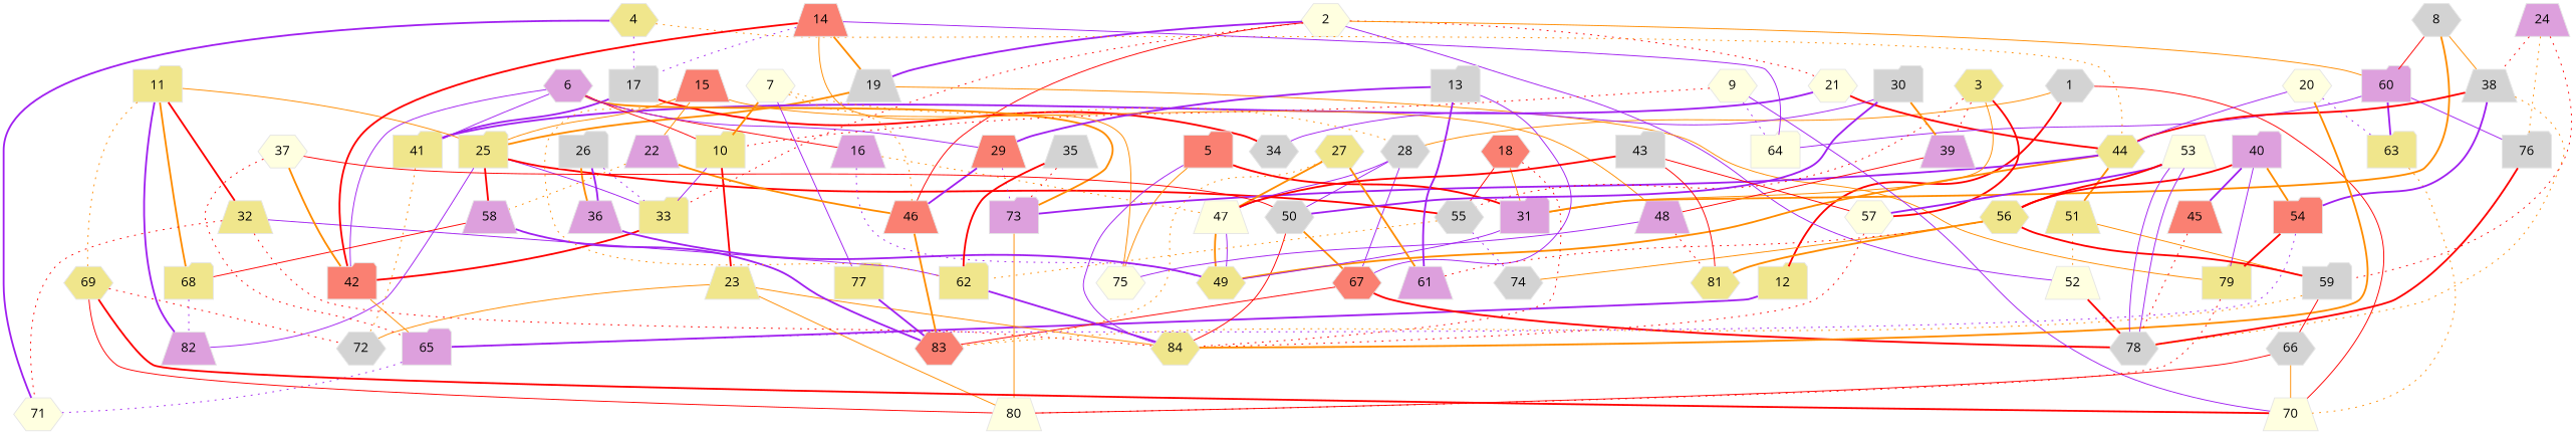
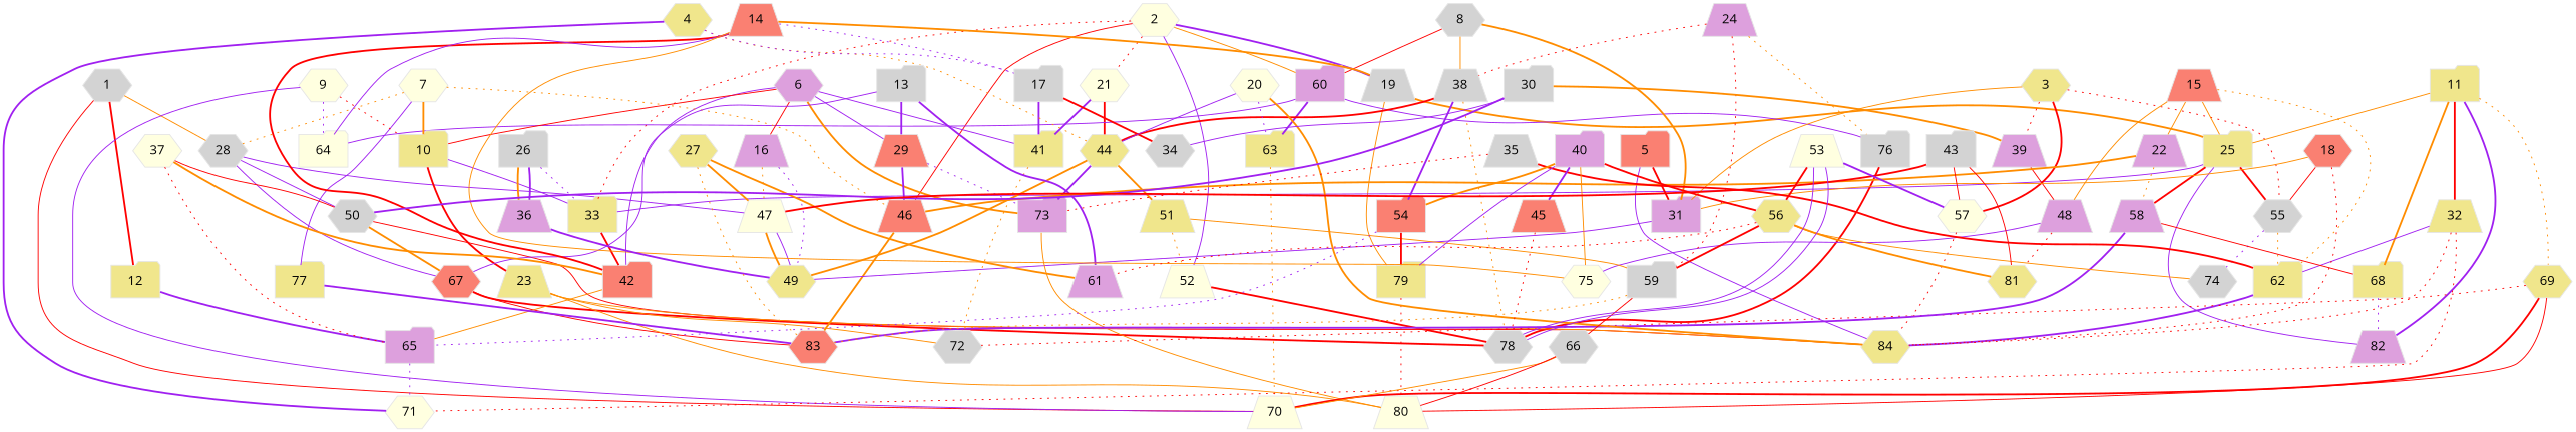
  graph {
    fontname="Open Sans"
    node [color=gray90 fillcolor=khaki fontname="Open Sans" shape=hexagon style=filled]
    edge [color=purple fontname="Open Sans" style=bold]
    1 [fillcolor=lightgrey]
    12 [shape=folder]
    28 [fillcolor=lightgrey]
    70 [fillcolor=lightyellow shape=trapezium]
    65 [fillcolor=plum shape=folder]
    67 [fillcolor=salmon]
    47 [fillcolor=lightyellow shape=trapezium]
    50 [fillcolor=lightgrey]
    2 [fillcolor=lightyellow]
    19 [fillcolor=lightgrey shape=trapezium]
    21 [fillcolor=lightyellow]
    33 [shape=folder]
    46 [fillcolor=salmon shape=trapezium]
    52 [fillcolor=lightyellow shape=trapezium]
    60 [fillcolor=plum shape=folder]
    25 [shape=folder]
    79 [shape=folder]
    44
    41 [shape=folder]
    42 [fillcolor=salmon shape=folder]
    83 [fillcolor=salmon]
    78 [fillcolor=lightgrey]
    64 [fillcolor=lightyellow shape=folder]
    63 [shape=folder]
    76 [fillcolor=lightgrey shape=folder]
    31 [fillcolor=plum shape=folder]
    3
    39 [fillcolor=plum shape=trapezium]
    55 [fillcolor=lightgrey]
    57 [fillcolor=lightyellow]
    49
    48 [fillcolor=plum shape=trapezium]
    62 [shape=folder]
    74 [fillcolor=lightgrey]
    84
    17 [fillcolor=lightgrey shape=folder]
    4
    71 [fillcolor=lightyellow]
    34 [fillcolor=lightgrey]
    73 [fillcolor=plum shape=folder]
    51 [shape=trapezium]
    5 [fillcolor=salmon shape=folder]
    6 [fillcolor=plum]
    10 [shape=folder]
    16 [fillcolor=plum shape=trapezium]
    29 [fillcolor=salmon shape=trapezium]
    23 [shape=trapezium]
    72 [fillcolor=lightgrey]
    80 [fillcolor=lightyellow shape=trapezium]
    7 [fillcolor=lightyellow]
    77 [shape=folder]
    8 [fillcolor=lightgrey]
    38 [fillcolor=lightgrey shape=trapezium]
    54 [fillcolor=salmon shape=folder]
    9 [fillcolor=lightyellow]
    11 [shape=folder]
    32 [shape=trapezium]
    68 [shape=folder]
    69
    82 [fillcolor=plum shape=trapezium]
    58 [fillcolor=plum shape=trapezium]
    13 [fillcolor=lightgrey shape=folder]
    61 [fillcolor=plum shape=trapezium]
    14 [fillcolor=salmon shape=trapezium]
    75 [fillcolor=lightyellow]
    15 [fillcolor=salmon shape=trapezium]
    22 [fillcolor=plum shape=trapezium]
    81
    18 [fillcolor=salmon]
    20 [fillcolor=lightyellow]
    24 [fillcolor=plum shape=trapezium]
    59 [fillcolor=lightgrey shape=folder]
    66 [fillcolor=lightgrey]
    26 [fillcolor=lightgrey shape=folder]
    36 [fillcolor=plum shape=trapezium]
    27
    30 [fillcolor=lightgrey shape=folder]
    35 [fillcolor=lightgrey shape=trapezium]
    37 [fillcolor=lightyellow]
    40 [fillcolor=plum shape=folder]
    45 [fillcolor=salmon shape=trapezium]
    56
    43 [fillcolor=lightgrey shape=folder]
    53 [fillcolor=lightyellow shape=trapezium]
    1 -- 12 [color=red]
    1 -- 28 [color=darkorange style=solid]
    1 -- 70 [color=red style=solid]
    12 -- 65
    28 -- 67 [style=solid]
    28 -- 47 [style=solid]
    28 -- 50 [style=solid]
    65 -- 71 [style=dotted]
    67 -- 83 [color=red style=solid]
    67 -- 78 [color=red]
    47 -- 49 [color=darkorange]
    47 -- 49 [style=solid]
    50 -- 67 [color=darkorange]
    50 -- 84 [color=red style=solid]
    2 -- 19
    2 -- 21 [color=red style=dotted]
    2 -- 33 [color=red style=dotted]
    2 -- 46 [color=red style=solid]
    2 -- 52 [style=solid]
    2 -- 60 [color=darkorange style=solid]
    19 -- 25 [color=darkorange]
    19 -- 79 [color=darkorange style=solid]
    21 -- 44 [color=red]
    21 -- 41
    33 -- 42 [color=red]
    46 -- 83 [color=darkorange]
    52 -- 78 [color=red]
    60 -- 64 [style=solid]
    60 -- 63
    60 -- 76 [style=solid]
    25 -- 33 [style=solid]
    25 -- 55 [color=red]
    25 -- 82 [style=solid]
    25 -- 58 [color=red]
    79 -- 80 [color=red style=dotted]
    44 -- 49 [color=darkorange]
    44 -- 73
    44 -- 51 [color=darkorange]
    41 -- 72 [color=darkorange style=dotted]
    42 -- 65 [color=darkorange style=solid]
    63 -- 70 [color=darkorange style=dotted]
    76 -- 78 [color=red]
    31 -- 49 [style=solid]
    3 -- 31 [color=darkorange style=solid]
    3 -- 39 [color=red style=dotted]
    3 -- 55 [color=red style=dotted]
    3 -- 57 [color=red]
    39 -- 48 [color=red style=solid]
    55 -- 62 [color=darkorange style=dotted]
    55 -- 74 [style=dotted]
    57 -- 84 [color=red style=dotted]
    48 -- 75 [style=solid]
    48 -- 81 [color=red style=dotted]
    62 -- 84
    17 -- 41
    17 -- 34 [color=red]
    4 -- 44 [color=darkorange style=dotted]
    4 -- 17 [style=dotted]
    4 -- 71
    73 -- 80 [color=darkorange style=solid]
    51 -- 52 [color=darkorange style=dotted]
    51 -- 59 [color=darkorange style=solid]
    5 -- 31 [color=red]
    5 -- 84 [style=solid]
    6 -- 41 [style=solid]
    6 -- 42 [style=solid]
    6 -- 73 [color=darkorange]
    6 -- 10 [color=red style=solid]
    6 -- 16 [color=red style=solid]
    6 -- 29 [style=solid]
    10 -- 33 [style=solid]
    10 -- 23 [color=red]
    16 -- 47 [color=darkorange style=dotted]
    16 -- 49 [style=dotted]
    29 -- 46
    29 -- 73 [style=dotted]
    23 -- 84 [color=darkorange style=solid]
    23 -- 72 [color=darkorange style=solid]
    23 -- 80 [color=darkorange style=solid]
    7 -- 28 [color=darkorange style=dotted]
    7 -- 46 [color=darkorange style=dotted]
    7 -- 10 [color=darkorange]
    7 -- 77 [style=solid]
    77 -- 83
    8 -- 60 [color=red style=solid]
    8 -- 31 [color=darkorange]
    8 -- 38 [color=darkorange style=solid]
    38 -- 44 [color=red]
    38 -- 78 [color=darkorange style=dotted]
    38 -- 54
    54 -- 65 [style=dotted]
    54 -- 79 [color=red]
    9 -- 70 [style=solid]
    9 -- 64 [style=dotted]
    9 -- 10 [color=red style=dotted]
    11 -- 25 [color=darkorange style=solid]
    11 -- 32 [color=red]
    11 -- 68 [color=darkorange]
    11 -- 69 [color=darkorange style=dotted]
    11 -- 82
    32 -- 62 [style=solid]
    32 -- 84 [color=red style=dotted]
    32 -- 71 [color=red style=dotted]
    68 -- 82 [style=dotted]
    69 -- 70 [color=red]
    69 -- 72 [color=red style=dotted]
    69 -- 80 [color=red style=solid]
    58 -- 83
    58 -- 68 [color=red style=solid]
    13 -- 67 [style=solid]
    13 -- 29
    13 -- 61
    14 -- 19 [color=darkorange]
    14 -- 42 [color=red]
    14 -- 64 [style=solid]
    14 -- 17 [style=dotted]
    14 -- 75 [color=darkorange style=solid]
    15 -- 25 [color=darkorange style=solid]
    15 -- 48 [color=darkorange style=solid]
    15 -- 62 [color=darkorange style=dotted]
    15 -- 22 [color=darkorange style=solid]
    22 -- 46 [color=darkorange]
    22 -- 58 [color=darkorange style=dotted]
    18 -- 31 [color=darkorange style=solid]
    18 -- 55 [color=red style=solid]
    18 -- 84 [color=red style=dotted]
    20 -- 44 [style=solid]
    20 -- 63 [style=dotted]
    20 -- 84 [color=darkorange]
    24 -- 76 [color=darkorange style=dotted]
    24 -- 38 [color=red style=dotted]
    24 -- 59 [color=red style=dotted]
    59 -- 83 [color=darkorange style=dotted]
    59 -- 66 [color=red style=solid]
    66 -- 70 [color=darkorange style=solid]
    66 -- 80 [color=red style=solid]
    26 -- 33 [style=dotted]
    26 -- 36 [color=darkorange]
    26 -- 36
    36 -- 49
    27 -- 47 [color=darkorange]
    27 -- 83 [color=darkorange style=dotted]
    27 -- 61 [color=darkorange]
    30 -- 50
    30 -- 39 [color=darkorange]
    30 -- 34 [style=solid]
    35 -- 62 [color=red]
    35 -- 73 [color=red style=dotted]
    37 -- 65 [color=red style=dotted]
    37 -- 50 [color=red style=solid]
    37 -- 42 [color=darkorange]
    40 -- 79 [style=solid]
    40 -- 54 [color=darkorange]
-   5 -- 75 [color=darkorange style=solid]
+   40 -- 75 [color=darkorange style=solid]
    40 -- 45
    40 -- 56 [color=red]
    45 -- 78 [color=red style=dotted]
    56 -- 74 [color=darkorange style=solid]
    56 -- 61 [color=red style=dotted]
    56 -- 81 [color=darkorange]
    56 -- 59 [color=red]
    43 -- 47 [color=red]
    43 -- 57 [color=red style=solid]
    43 -- 81 [color=red style=solid]
    53 -- 78 [style=solid]
    53 -- 78 [style=solid]
    53 -- 57
    53 -- 56 [color=red]
  }
